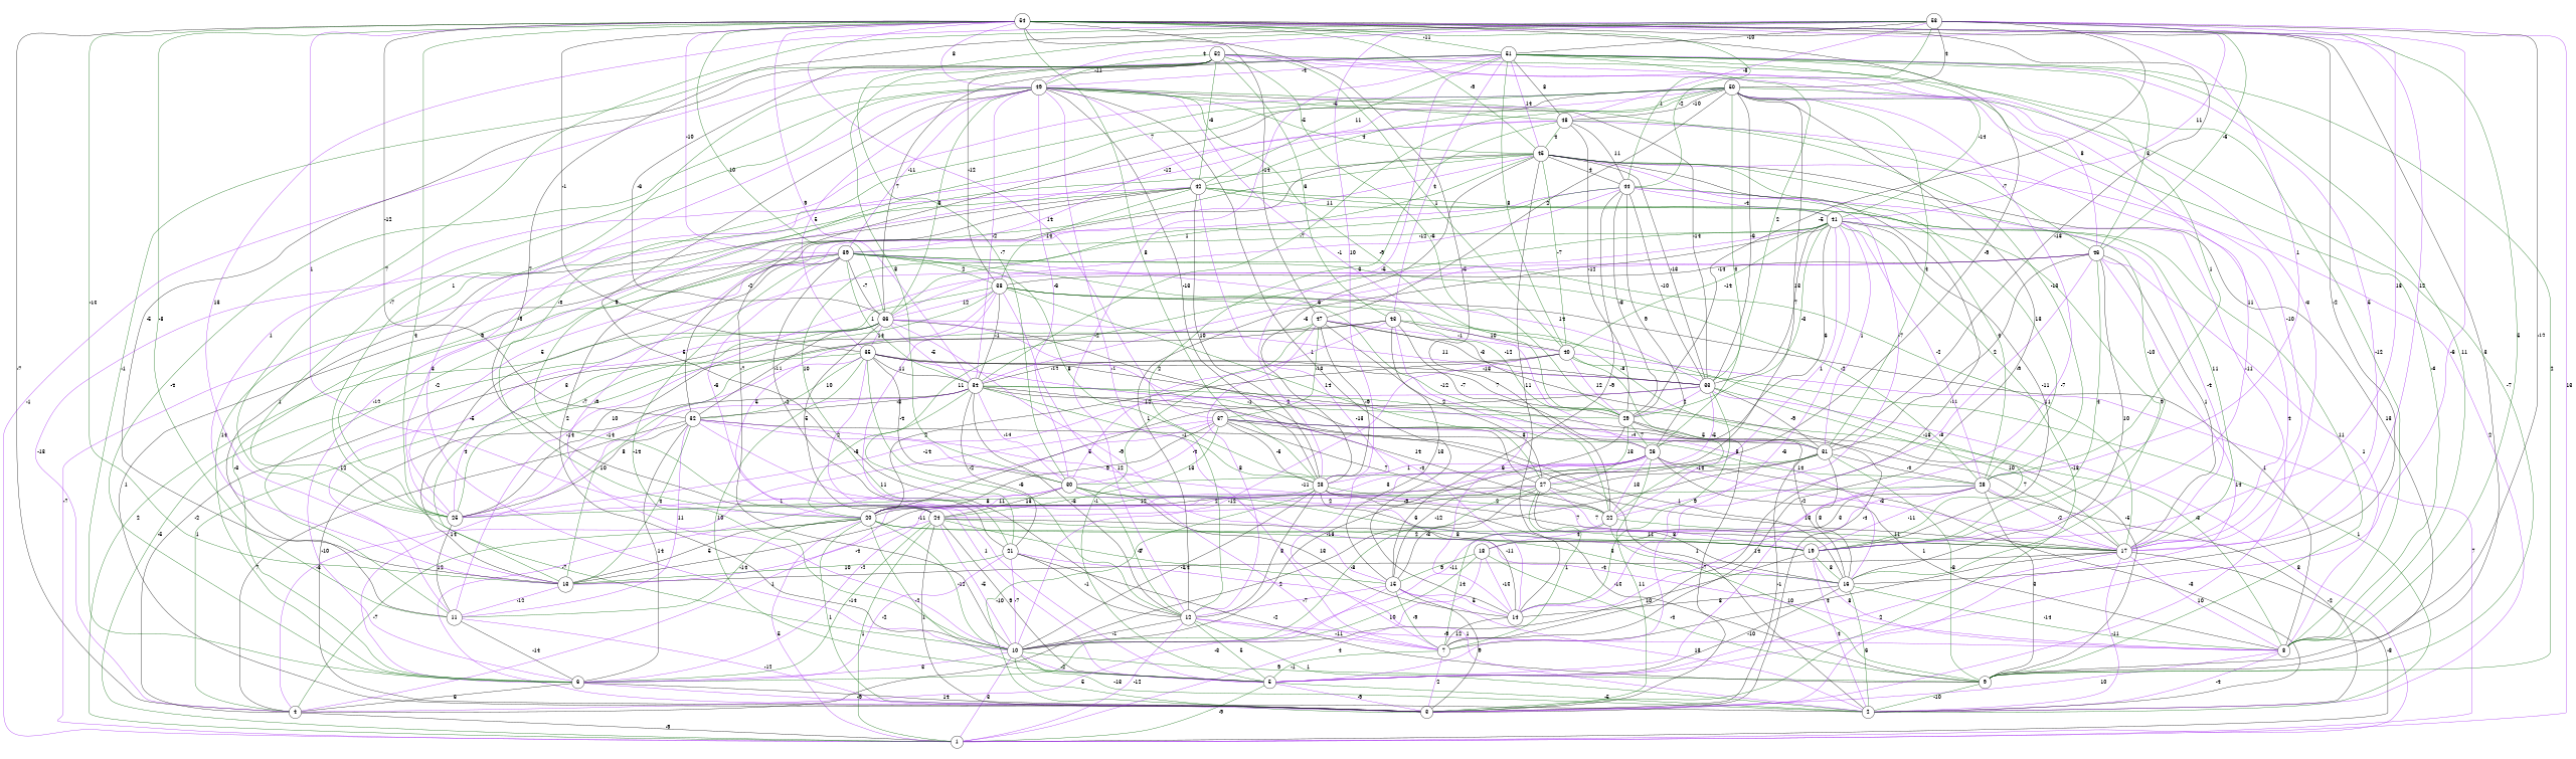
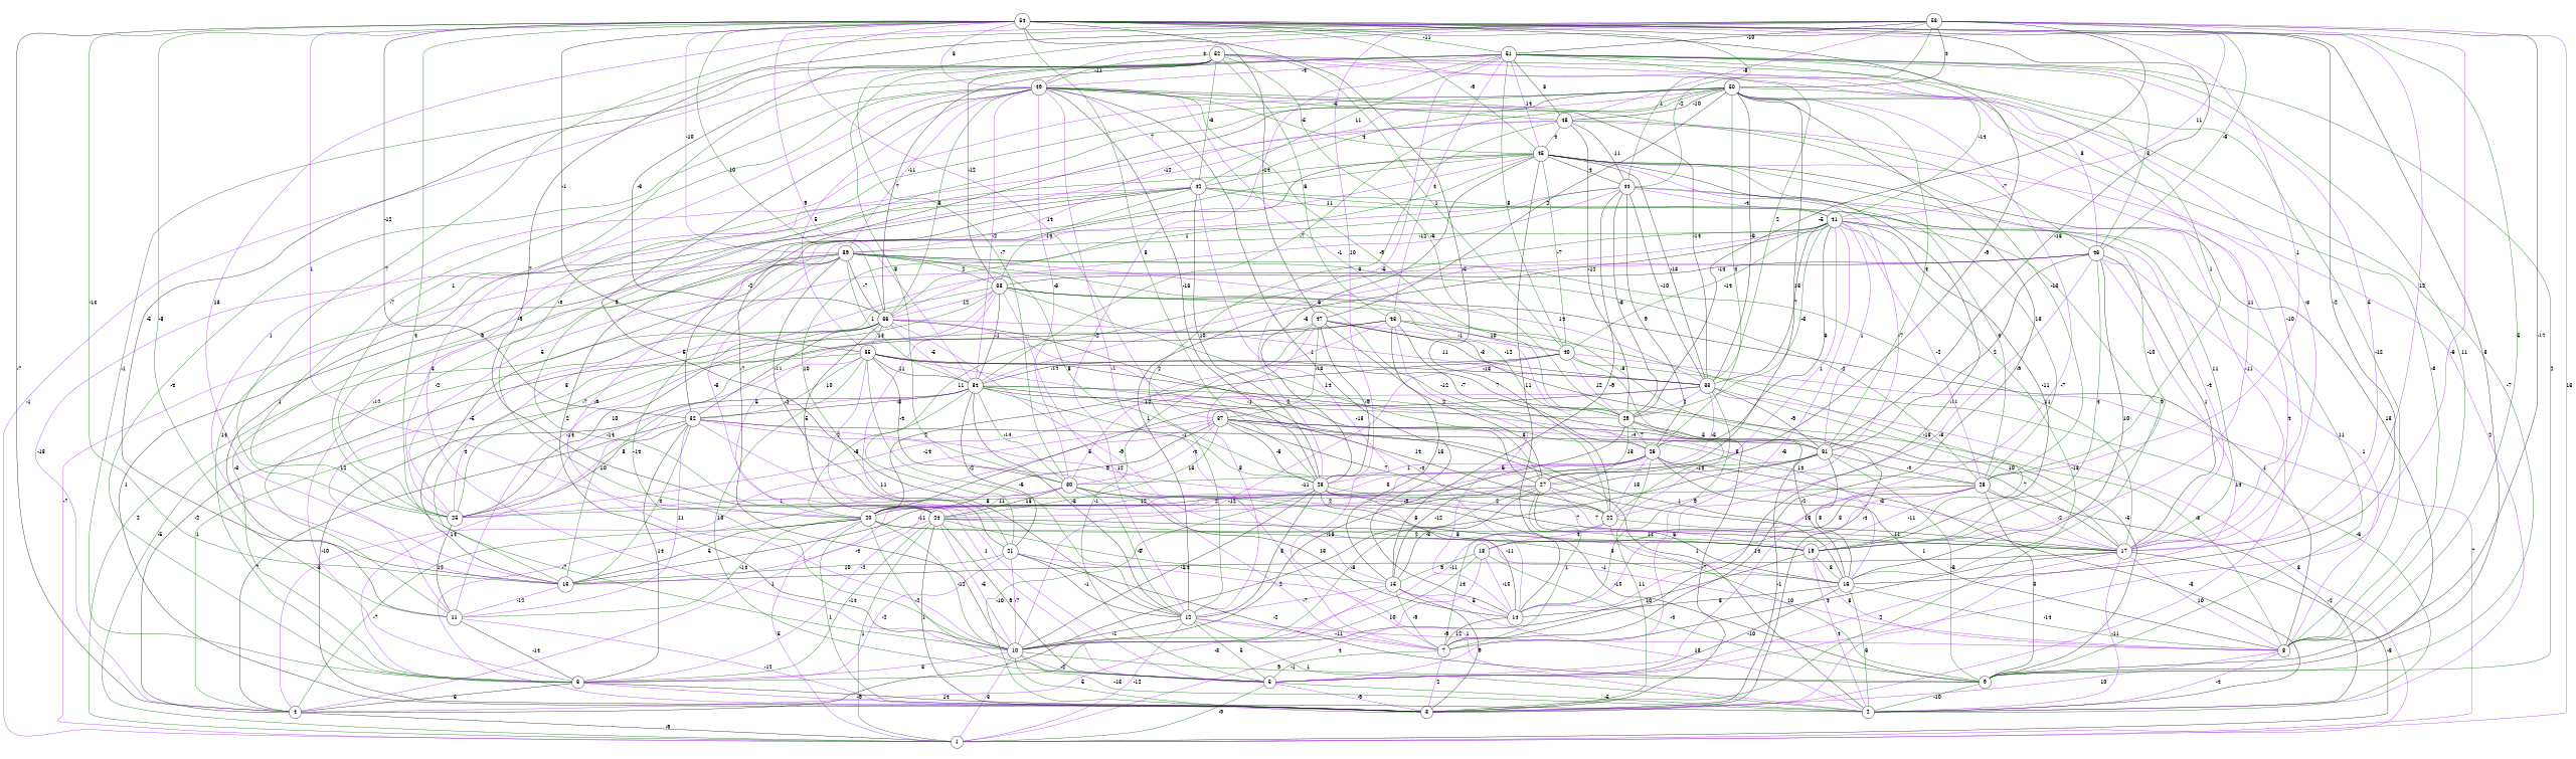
  graph {
    fontname="Helvetica,Arial,sans-serif"
    node [shape=circle]
    edge [color=darkgreen]
    54
    4
    8
    9
    10
    11
    13
    16
    17
    20
    22
    23
    27
    28
    31
    32
    34
    35
    36
    37
    39
    44
    45
    47
    49
    51
    1
    3
    2
    5
    6
    14
    7
    19
    18
    12
    24
    15
    25
    30
    29
    21
    33
    38
    41
    26
    40
    48
    42
    46
    43
    53
    50
    52
    54 -- 4 [color=black label=-7]
    54 -- 8 [label=5]
    54 -- 9 [color=black label=3]
    54 -- 10 [label=4]
    54 -- 11 [label=-8]
    54 -- 13 [label=-10]
    54 -- 16 [color=black label=-2]
    54 -- 17 [color=purple label=12]
    54 -- 20 [color=purple label=1]
    54 -- 22 [color=black label=-5]
    54 -- 23 [label=8]
    54 -- 27 [color=black label=-9]
    54 -- 28 [color=purple label=1]
    54 -- 31 [color=black label=-13]
    54 -- 32 [color=black label=-12]
    54 -- 34 [color=purple label=9]
    54 -- 35 [color=black label=-1]
    54 -- 36 [label=10]
    54 -- 37 [color=purple label=14]
    54 -- 39 [color=purple label=-10]
    54 -- 44 [label=1]
    54 -- 45 [label=-9]
    54 -- 47 [color=black label=-14]
    54 -- 49 [color=purple label=8]
    54 -- 51 [label=-11]
    4 -- 1 [color=black label=-9]
    8 -- 3 [color=purple label=10]
    8 -- 2 [color=purple label=-4]
    9 -- 2 [label=-10]
    10 -- 9 [label=9]
    10 -- 1 [color=purple label=3]
    10 -- 3 [label=5]
    10 -- 2 [label=-13]
    10 -- 5 [color=purple label=-2]
    10 -- 6 [color=purple label=3]
    11 -- 3 [color=purple label=-12]
    11 -- 6 [color=black label=-14]
    13 -- 11 [color=purple label=-12]
    16 -- 8 [label=-14]
    16 -- 2 [label=6]
    16 -- 5 [color=black label=-10]
    16 -- 14 [color=black label=8]
    17 -- 8 [color=purple label=10]
    17 -- 13 [color=black label=14]
    17 -- 1 [color=black label=-8]
    17 -- 2 [color=purple label=-11]
    17 -- 5 [color=purple label=2]
    17 -- 7 [color=black label=4]
    20 -- 4 [label=-7]
    20 -- 10 [label=-12]
    20 -- 11 [label=-14]
    20 -- 13 [color=black label=5]
    20 -- 17 [label=11]
    20 -- 1 [color=purple label=5]
    20 -- 3 [label=1]
    20 -- 5 [label=-2]
    20 -- 19 [label=2]
    22 -- 9 [label=10]
    22 -- 17 [label=11]
    22 -- 7 [label=14]
    22 -- 18 [color=purple label=4]
    23 -- 9 [color=black label=-10]
    23 -- 10 [color=black label=-1]
    23 -- 17 [color=black label=7]
    23 -- 20 [label=12]
    23 -- 22 [label=2]
    23 -- 3 [label=-10]
    23 -- 14 [color=black label=-11]
    23 -- 12 [color=black label=8]
    27 -- 10 [label=-8]
    27 -- 16 [color=black label=8]
    27 -- 17 [color=black label=13]
    27 -- 20 [color=black label=2]
    27 -- 7 [label=1]
    27 -- 19 [color=purple label=7]
    27 -- 24 [color=purple label=-9]
    27 -- 15 [color=black label=-3]
    28 -- 9 [color=black label=3]
    28 -- 10 [color=purple label=-11]
    28 -- 17 [color=purple label=-2]
    28 -- 2 [color=black label=-2]
    28 -- 14 [color=purple label=14]
    28 -- 19 [color=purple label=-11]
    28 -- 18 [color=black label=3]
    28 -- 25 [label=8]
    31 -- 4 [color=black label=2]
    31 -- 9 [label=-8]
    31 -- 13 [color=black label=-11]
    31 -- 16 [color=black label=8]
    31 -- 28 [color=black label=-4]
    31 -- 3 [color=black label=-1]
    31 -- 30 [label=-14]
    32 -- 4 [color=black label=7]
    32 -- 11 [color=purple label=11]
    32 -- 13 [label=4]
    32 -- 16 [color=purple label=2]
    32 -- 31 [color=black label=3]
    32 -- 5 [color=purple label=1]
    32 -- 6 [color=black label=14]
    32 -- 19 [color=purple label=-11]
    32 -- 25 [color=black label=10]
    34 -- 8 [label=-3]
    34 -- 20 [label=-8]
    34 -- 22 [color=black label=14]
    34 -- 23 [label=-1]
    34 -- 32 [color=black label=-8]
    34 -- 3 [color=black label=-10]
    34 -- 2 [color=black label=1]
    34 -- 6 [color=purple label=14]
    34 -- 12 [color=black label=-3]
-   34 -- 30 [color=purple label=-14]
+   34 -- 30 [label=-14]
    34 -- 29 [label=-1]
    34 -- 21 [color=black label=-2]
    35 -- 4 [label=1]
    35 -- 9 [color=black label=-5]
    35 -- 16 [color=purple label=14]
    35 -- 32 [label=10]
    35 -- 34 [color=black label=11]
    35 -- 5 [label=10]
    35 -- 12 [label=-6]
    35 -- 24 [color=purple label=2]
    35 -- 25 [color=purple label=-14]
    35 -- 30 [color=black label=-4]
    35 -- 29 [color=black label=7]
    35 -- 33 [color=black label=-13]
    36 -- 11 [color=purple label=12]
    36 -- 13 [label=4]
    36 -- 27 [color=black label=2]
    36 -- 32 [color=black label=-11]
    36 -- 34 [color=purple label=-5]
    36 -- 35 [color=purple label=14]
    36 -- 1 [label=-5]
    36 -- 14 [color=purple label=-4]
    36 -- 24 [color=black label=5]
    36 -- 15 [color=purple label=-9]
    36 -- 33 [color=purple label=11]
    37 -- 4 [color=purple label=-3]
    37 -- 16 [color=black label=1]
    37 -- 17 [color=black label=7]
    37 -- 20 [color=black label=9]
    37 -- 22 [color=black label=7]
    37 -- 23 [color=black label=-6]
    37 -- 28 [label=8]
    37 -- 31 [color=purple label=-4]
    37 -- 3 [color=purple label=-7]
    37 -- 24 [label=13]
    37 -- 30 [color=purple label=-4]
    39 -- 10 [label=-14]
    39 -- 13 [color=black label=-5]
    39 -- 17 [label=11]
    39 -- 22 [label=-12]
    39 -- 23 [label=8]
    39 -- 28 [label=-2]
    39 -- 34 [label=1]
    39 -- 36 [color=black label=-7]
    39 -- 1 [color=purple label=-7]
    39 -- 3 [color=black label=1]
    39 -- 6 [label=-3]
    39 -- 24 [color=purple label=-6]
    39 -- 21 [color=black label=-2]
    39 -- 33 [color=purple label=14]
    39 -- 38 [label=2]
    44 -- 17 [color=purple label=-11]
    44 -- 28 [label=4]
    44 -- 36 [color=purple label=-1]
    44 -- 15 [color=black label=-9]
    44 -- 25 [color=purple label=5]
    44 -- 29 [color=black label=-8]
    44 -- 21 [label=10]
    44 -- 33 [color=black label=-10]
    44 -- 41 [color=purple label=-4]
    44 -- 26 [color=black label=9]
    45 -- 9 [color=black label=13]
    45 -- 10 [color=purple label=-9]
    45 -- 11 [label=-2]
    45 -- 22 [color=purple label=-7]
    45 -- 23 [color=black label=-6]
    45 -- 28 [label=13]
    45 -- 32 [color=black label=-2]
    45 -- 36 [label=1]
    45 -- 44 [color=black label=4]
    45 -- 2 [color=purple label=2]
    45 -- 14 [color=black label=11]
    45 -- 7 [color=black label=-11]
    45 -- 19 [label=-10]
    45 -- 25 [label=9]
    45 -- 33 [color=black label=-13]
    45 -- 40 [label=-7]
    47 -- 13 [label=8]
    47 -- 23 [color=black label=-9]
    47 -- 27 [color=black label=2]
    47 -- 37 [label=-13]
    47 -- 3 [color=black label=-4]
    47 -- 5 [label=-1]
    47 -- 12 [color=purple label=8]
    47 -- 33 [color=black label=-3]
    47 -- 40 [color=purple label=-1]
    49 -- 10 [color=purple label=3]
    49 -- 23 [color=black label=-13]
    49 -- 28 [label=-13]
    49 -- 34 [color=purple label=-2]
    49 -- 35 [color=purple label=5]
    49 -- 36 [label=8]
    49 -- 39 [color=purple label=-11]
    49 -- 45 [label=-5]
    49 -- 6 [label=-4]
    49 -- 14 [color=black label=1]
    49 -- 7 [color=purple label=-1]
    49 -- 12 [color=black label=5]
    49 -- 25 [label=-7]
    49 -- 30 [color=purple label=-6]
    49 -- 29 [label=-9]
    49 -- 33 [color=black label=-14]
    49 -- 26 [color=purple label=3]
    49 -- 48 [label=-5]
    49 -- 42 [color=purple label=7]
    51 -- 8 [label=11]
    51 -- 9 [label=2]
    51 -- 17 [color=purple label=5]
    51 -- 23 [color=purple label=-5]
    51 -- 28 [label=1]
    51 -- 36 [color=black label=7]
    51 -- 45 [color=purple label=14]
    51 -- 49 [color=purple label=-4]
    51 -- 1 [color=purple label=-1]
    51 -- 12 [color=purple label=-2]
    51 -- 25 [label=1]
    51 -- 33 [label=2]
    51 -- 41 [label=-14]
    51 -- 40 [label=8]
    51 -- 48 [color=black label=8]
    51 -- 42 [label=11]
    51 -- 46 [label=3]
    51 -- 43 [color=purple label=4]
    5 -- 1 [label=-9]
    5 -- 3 [color=purple label=-9]
    5 -- 2 [label=-5]
    6 -- 4 [color=black label=6]
    6 -- 3 [color=purple label=-9]
    6 -- 2 [color=black label=14]
    14 -- 7 [color=black label=12]
    7 -- 3 [color=purple label=2]
    7 -- 5 [label=-1]
    19 -- 8 [color=purple label=8]
    19 -- 10 [color=black label=10]
    19 -- 16 [label=8]
    19 -- 2 [color=purple label=4]
    18 -- 9 [label=-4]
    18 -- 1 [color=purple label=4]
    18 -- 6 [label=10]
    18 -- 14 [color=purple label=-10]
    18 -- 15 [label=9]
    12 -- 8 [color=purple label=-9]
    12 -- 10 [color=black label=-1]
    12 -- 1 [color=purple label=-12]
    12 -- 2 [label=1]
    12 -- 5 [label=5]
    12 -- 7 [color=purple label=-11]
    24 -- 10 [color=purple label=-5]
    24 -- 13 [color=purple label=-4]
    24 -- 16 [label=3]
    24 -- 1 [label=1]
    24 -- 3 [color=black label=1]
    24 -- 5 [color=black label=9]
    24 -- 6 [label=-14]
    24 -- 19 [color=black label=8]
    24 -- 15 [label=7]
    15 -- 4 [color=purple label=-3]
    15 -- 3 [color=black label=9]
    15 -- 2 [color=purple label=13]
    15 -- 14 [color=purple label=5]
    15 -- 7 [label=-9]
    15 -- 12 [color=purple label=-7]
    25 -- 11 [color=black label=12]
-   30 -- 8 [color=purple label=-4]
+   30 -- 8 [color=purple label=-1]
    30 -- 20 [color=purple label=11]
    30 -- 14 [color=black label=13]
    30 -- 19 [label=6]
    30 -- 12 [label=-8]
    30 -- 24 [color=black label=13]
    30 -- 25 [color=purple label=1]
    29 -- 10 [color=black label=-13]
    29 -- 16 [color=black label=-2]
    29 -- 27 [label=13]
    29 -- 3 [color=black label=-7]
    29 -- 26 [label=7]
    21 -- 9 [color=black label=-2]
    21 -- 10 [color=purple label=-7]
    21 -- 13 [label=10]
    21 -- 2 [color=purple label=1]
    21 -- 6 [color=purple label=-2]
    21 -- 12 [color=black label=-1]
    33 -- 17 [label=10]
    33 -- 20 [color=black label=5]
    33 -- 27 [color=purple label=-5]
    33 -- 31 [color=black label=-9]
    33 -- 1 [color=purple label=8]
    33 -- 14 [label=9]
    33 -- 25 [color=purple label=-14]
    33 -- 29 [color=purple label=2]
    38 -- 8 [color=black label=1]
    38 -- 20 [color=purple label=5]
    38 -- 27 [label=14]
    38 -- 31 [label=-8]
    38 -- 34 [color=black label=-1]
    38 -- 36 [color=purple label=12]
    38 -- 1 [label=2]
    38 -- 5 [color=purple label=11]
    38 -- 7 [color=purple label=12]
    38 -- 25 [label=-7]
    38 -- 29 [label=-12]
    41 -- 16 [label=9]
    41 -- 17 [color=purple label=-4]
    41 -- 22 [color=purple label=1]
    41 -- 28 [color=purple label=-2]
    41 -- 31 [color=purple label=1]
    41 -- 34 [color=purple label=6]
    41 -- 39 [label=-12]
    41 -- 3 [label=-13]
    41 -- 5 [color=purple label=-6]
    41 -- 19 [color=black label=-11]
    41 -- 12 [color=black label=1]
    41 -- 29 [label=-3]
    41 -- 21 [label=11]
    41 -- 33 [color=black label=7]
    41 -- 26 [color=black label=6]
    41 -- 40 [label=-14]
    26 -- 4 [color=purple label=1]
    26 -- 8 [color=black label=1]
    26 -- 17 [color=purple label=-3]
    26 -- 20 [color=purple label=3]
    26 -- 22 [color=purple label=13]
    26 -- 23 [color=purple label=1]
    26 -- 3 [label=11]
    26 -- 2 [color=black label=-3]
    26 -- 6 [color=purple label=-2]
    26 -- 15 [color=black label=-12]
    40 -- 10 [color=purple label=-12]
    40 -- 20 [color=black label=2]
    40 -- 22 [label=5]
    40 -- 34 [color=black label=-12]
    40 -- 1 [color=purple label=7]
-   40 -- 2 [label=1]
+   40 -- 2 [label=-6]
    40 -- 29 [color=purple label=12]
    48 -- 44 [color=black label=11]
    48 -- 45 [label=4]
    48 -- 3 [color=purple label=4]
    48 -- 6 [color=purple label=-12]
    48 -- 12 [label=2]
    48 -- 25 [color=purple label=-9]
    48 -- 29 [color=black label=-12]
    48 -- 46 [label=-7]
    42 -- 4 [color=purple label=-13]
    42 -- 9 [label=11]
    42 -- 10 [color=black label=2]
    42 -- 11 [color=black label=1]
    42 -- 17 [label=11]
    42 -- 23 [color=black label=10]
    42 -- 6 [label=14]
    42 -- 7 [color=purple label=-13]
    42 -- 38 [label=14]
    42 -- 41 [label=11]
    46 -- 8 [color=purple label=1]
    46 -- 11 [color=purple label=-14]
    46 -- 16 [color=black label=10]
    46 -- 17 [color=black label=1]
    46 -- 31 [color=black label=2]
    46 -- 3 [color=purple label=14]
    46 -- 14 [color=purple label=-8]
    46 -- 19 [label=4]
    46 -- 25 [color=purple label=3]
    46 -- 38 [color=black label=-14]
    43 -- 4 [color=black label=-2]
    43 -- 14 [color=purple label=6]
    43 -- 19 [label=-13]
    43 -- 15 [color=black label=13]
    43 -- 25 [color=black label=10]
    43 -- 30 [color=purple label=12]
    43 -- 26 [color=black label=-7]
    43 -- 40 [color=black label=10]
    53 -- 8 [color=black label=-12]
    53 -- 13 [color=purple label=13]
    53 -- 23 [color=purple label=10]
    53 -- 44 [label=-2]
    53 -- 49 [color=purple label=4]
    53 -- 51 [color=black label=-10]
    53 -- 1 [color=purple label=13]
    53 -- 5 [color=purple label=-6]
-   53 -- 19 [color=purple label=13]
    53 -- 24 [color=black label=7]
    53 -- 25 [label=7]
    53 -- 30 [label=-7]
    53 -- 29 [color=black label=-5]
    53 -- 41 [color=purple label=11]
    53 -- 48 [color=purple label=-8]
    53 -- 46 [label=-6]
    53 -- 50 [color=black label=4]
    50 -- 8 [label=-6]
    50 -- 9 [label=-7]
    50 -- 10 [color=black label=-7]
    50 -- 13 [color=purple label=1]
    50 -- 17 [color=purple label=-10]
    50 -- 20 [label=-9]
    50 -- 27 [color=black label=13]
    50 -- 31 [label=4]
    50 -- 34 [label=-7]
    50 -- 39 [color=purple label=-12]
    50 -- 47 [color=black label=2]
    50 -- 5 [color=purple label=-7]
    50 -- 7 [color=black label=-9]
    50 -- 24 [label=9]
    50 -- 33 [color=black label=-6]
    50 -- 26 [label=4]
    50 -- 48 [color=black label=-10]
    50 -- 42 [label=4]
    52 -- 8 [label=-12]
    52 -- 13 [color=black label=-5]
    52 -- 17 [color=purple label=-3]
    52 -- 36 [color=black label=-6]
    52 -- 49 [label=-11]
    52 -- 6 [label=-1]
    52 -- 19 [color=purple label=11]
    52 -- 30 [label=8]
    52 -- 29 [label=-6]
    52 -- 38 [color=black label=-12]
    52 -- 40 [label=1]
    52 -- 42 [label=-6]
    52 -- 46 [color=purple label=8]
    52 -- 43 [label=6]
  }
